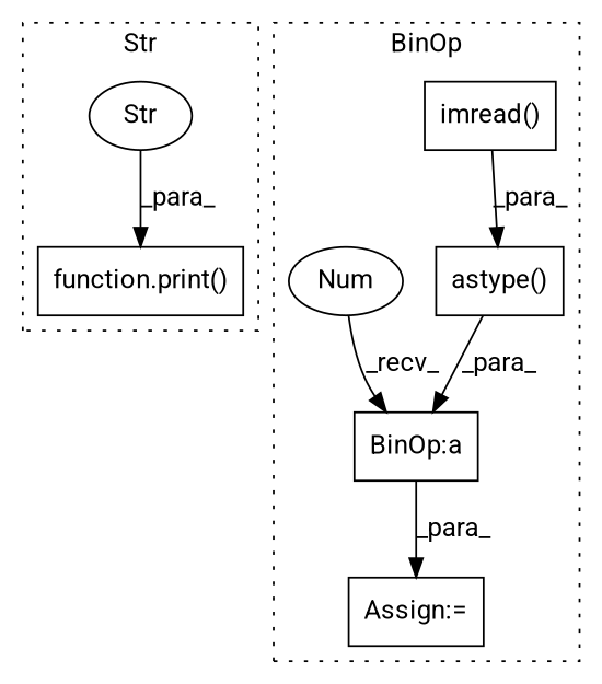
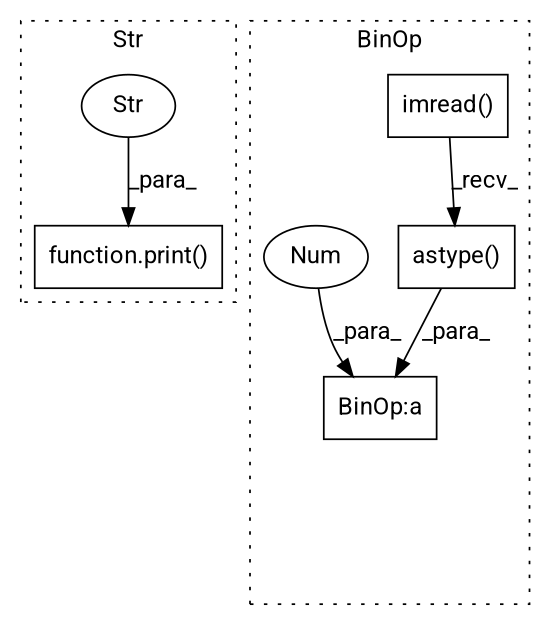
  digraph {
    fontname=Roboto
    node [a=75 fontname=Roboto l=3 shape=box]
    edge [fontname=Roboto]
    n1 [l="6,1" label="function.print()" s="1153,1230"]
    n2 [a=66 l=71 label=Str s=1159 shape=ellipse]
    n3 [l="11,1" label="imread()" s="2296,2342"]
    n4 [a=82 label="BinOp:a" s=2362]
    n5 [l="55,1" label="astype()" s="2296,2361"]
    n6 [a=76 l=5 label=Num s=2365 shape=ellipse]
-   n7 [a=68 label="Assign:=" s=2632]
    subgraph cluster_1 {
      label=Str
      style=dotted
      n1
      n2
    }
    subgraph cluster_2 {
      label=BinOp
      style=dotted
      n3
      n4
      n5
      n6
-     n7
    }
    n2 -> n1 [label=_para_]
-   n3 -> n5 [label=_para_]
-   n4 -> n7 [label=_para_]
+   n3 -> n5 [label=_recv_]
    n5 -> n4 [label=_para_]
-   n6 -> n4 [label=_recv_]
+   n6 -> n4 [label=_para_]
  }
